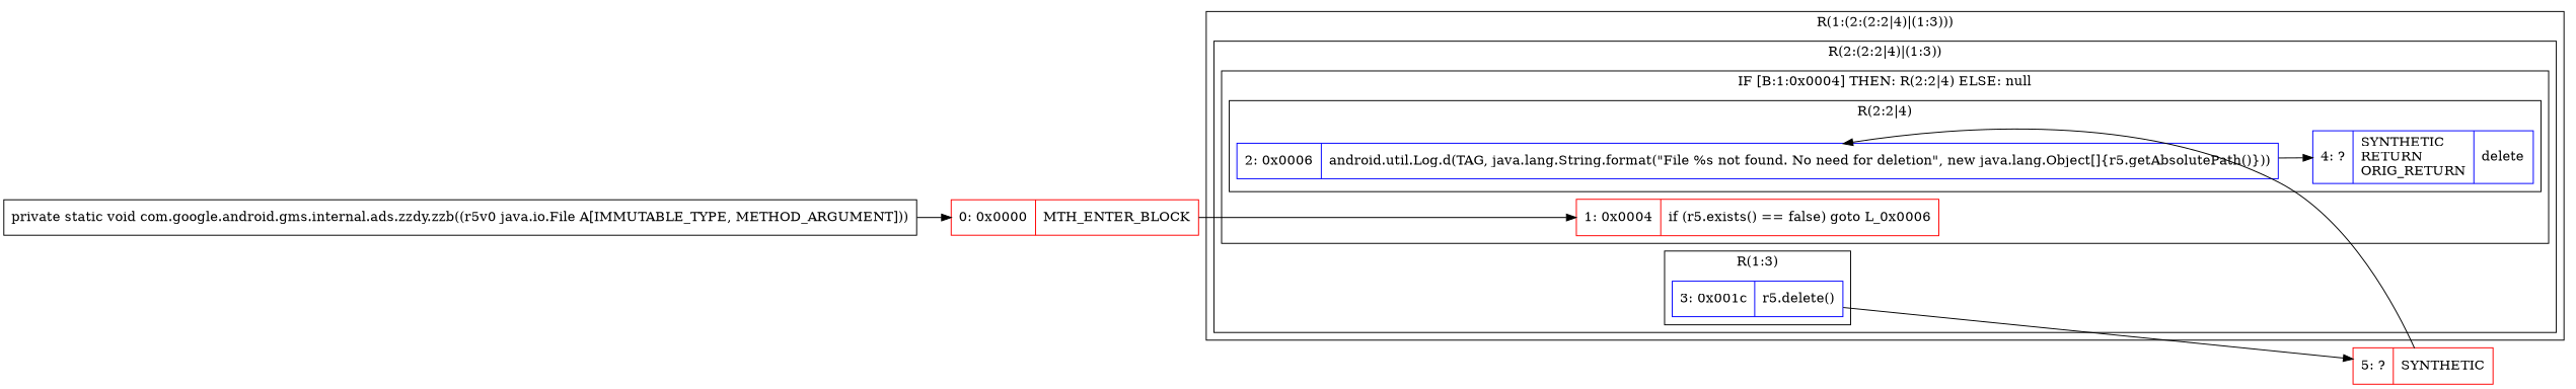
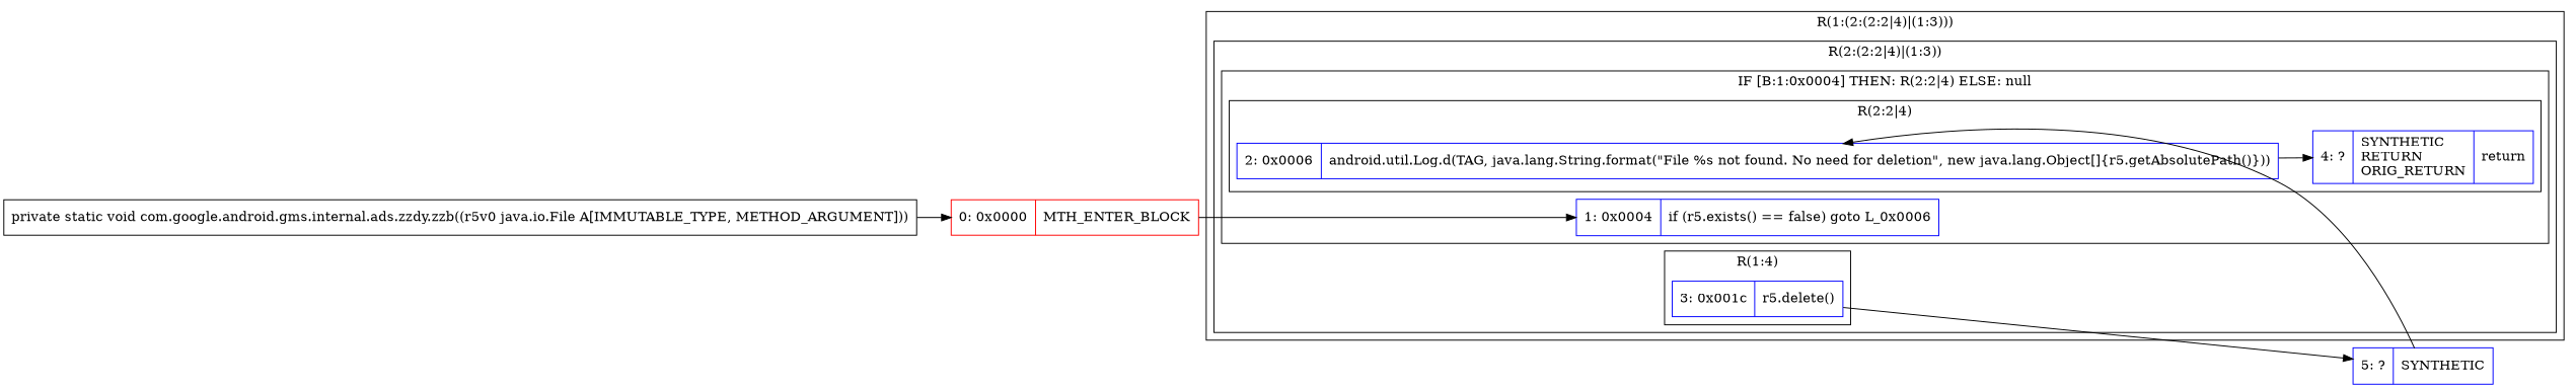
  digraph {
    rankdir=LR
    node [color=blue shape=record]
    n1 [label="{2\:\ 0x0006|android.util.Log.d(TAG, java.lang.String.format(\"File %s not found. No need for deletion\", new java.lang.Object[]\{r5.getAbsolutePath()\}))\l}"]
-   n2 [label="{4\:\ ?|SYNTHETIC\lRETURN\lORIG_RETURN\l|delete\l}"]
-   n3 [color=red label="{1\:\ 0x0004|if (r5.exists() == false) goto L_0x0006\l}"]
+   n2 [label="{4\:\ ?|SYNTHETIC\lRETURN\lORIG_RETURN\l|return\l}"]
+   n3 [label="{1\:\ 0x0004|if (r5.exists() == false) goto L_0x0006\l}"]
    n4 [label="{3\:\ 0x001c|r5.delete()\l}"]
-   n5 [color=red label="{5\:\ ?|SYNTHETIC\l}"]
+   n5 [label="{5\:\ ?|SYNTHETIC\l}"]
    n6 [color=red label="{0\:\ 0x0000|MTH_ENTER_BLOCK\l}"]
    n7 [label="{private static void com.google.android.gms.internal.ads.zzdy.zzb((r5v0 java.io.File A[IMMUTABLE_TYPE, METHOD_ARGUMENT])) }" color=""]
    subgraph cluster_1 {
      label="R(1:(2:(2:2|4)|(1:3)))"
      subgraph cluster_2 {
        label="R(2:(2:2|4)|(1:3))"
        subgraph cluster_3 {
          label="IF [B:1:0x0004] THEN: R(2:2|4) ELSE: null"
          n3
          subgraph cluster_4 {
            label="R(2:2|4)"
            n1
            n2
          }
        }
        subgraph cluster_5 {
-         label="R(1:3)"
+         label="R(1:4)"
          n4
        }
      }
    }
    n1 -> n2
    n4 -> n5
    n5 -> n1
    n6 -> n3
    n7 -> n6
  }
